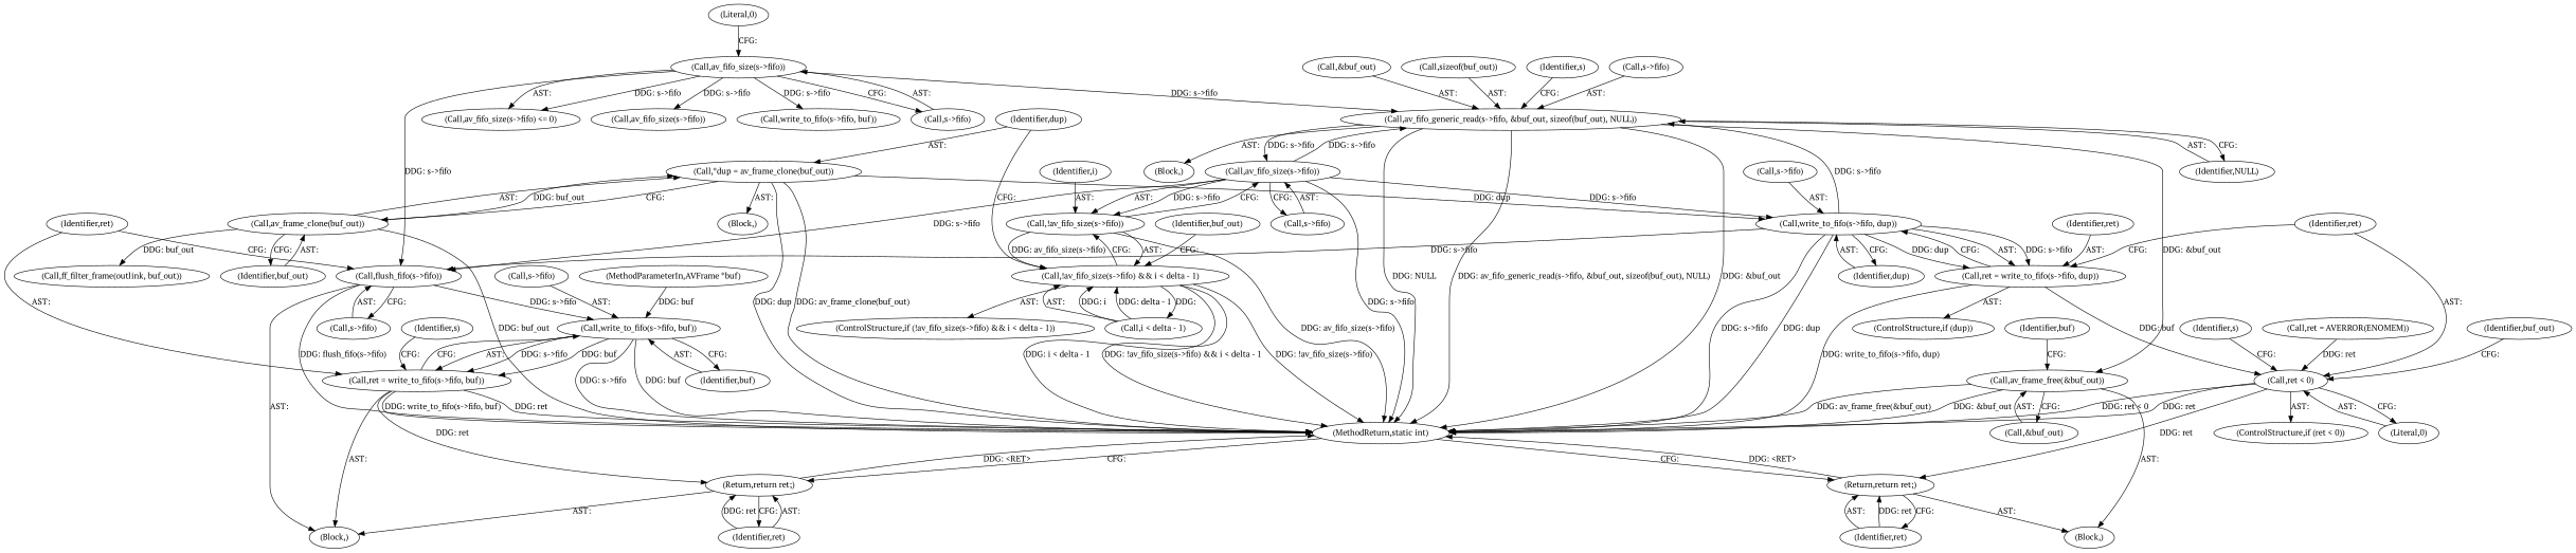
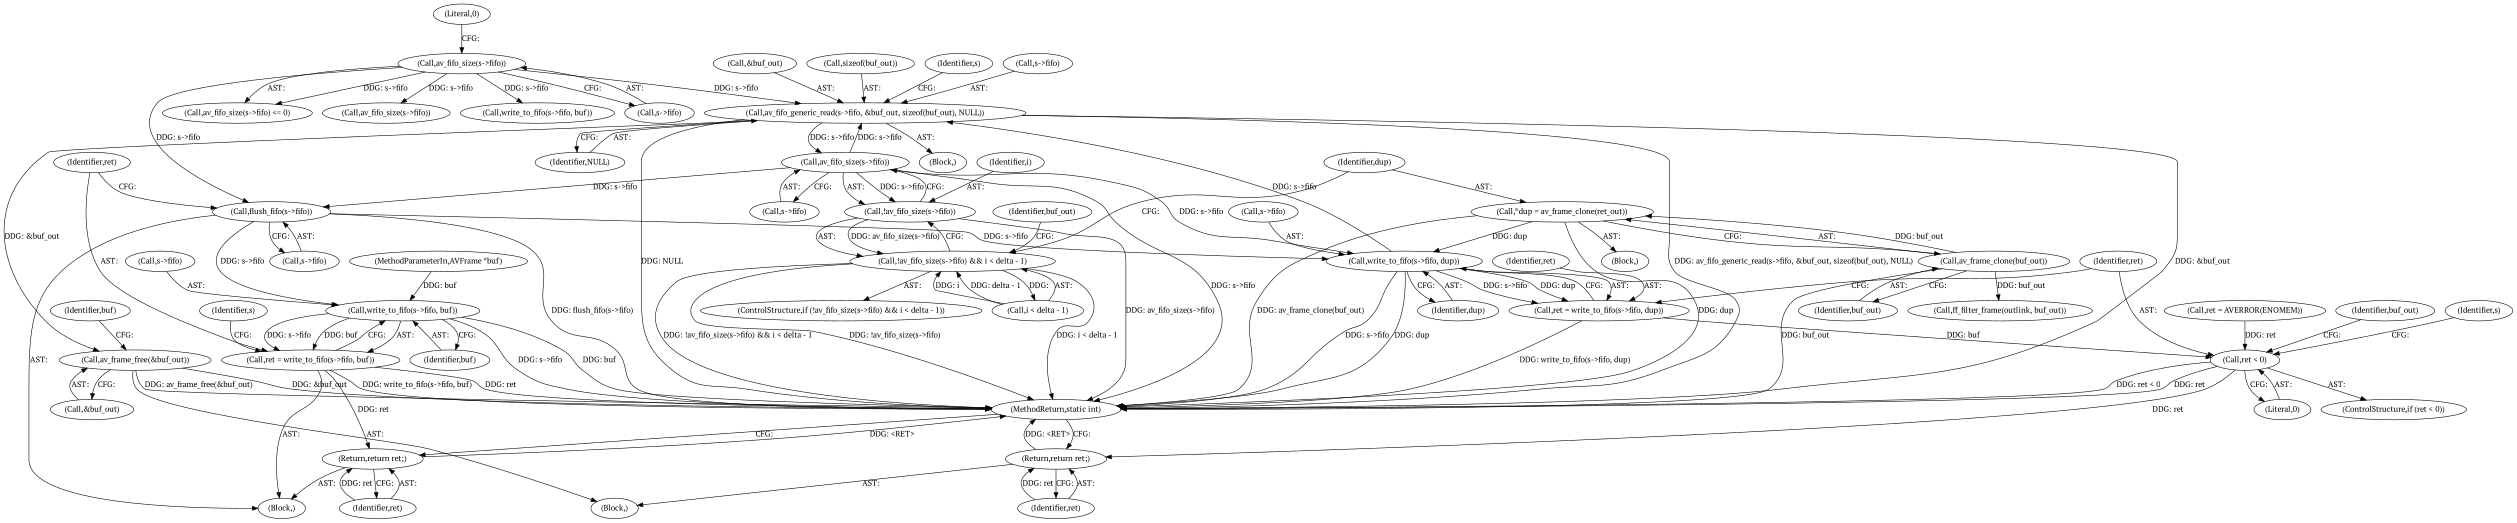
  digraph {
    fontname="PT Serif"
    node [fontname="PT Serif"]
    edge [fontname="PT Serif"]
    n1 [label="(Call,av_fifo_generic_read(s->fifo, &buf_out, sizeof(buf_out), NULL))"]
    n2 [label="(Call,av_fifo_size(s->fifo))"]
    n3 [label="(Call,av_frame_free(&buf_out))"]
    n4 [label="(Identifier,NULL)"]
    n5 [label="(MethodReturn,static int)"]
    n6 [label="(Block,)"]
    n7 [label="(Call,write_to_fifo(s->fifo, dup))"]
    n8 [label="(Call,!av_fifo_size(s->fifo))"]
    n9 [label="(Call,flush_fifo(s->fifo))"]
    n10 [label="(Call,s->fifo)"]
    n11 [label="(Block,)"]
    n12 [label="(Call,&buf_out)"]
    n13 [label="(Return,return ret;)"]
    n14 [label="(Return,return ret;)"]
    n15 [label="(Call,ret = write_to_fifo(s->fifo, dup))"]
    n16 [label="(Identifier,dup)"]
    n17 [label="(Call,!av_fifo_size(s->fifo) && i < delta - 1)"]
    n18 [label="(Call,write_to_fifo(s->fifo, buf))"]
    n19 [label="(Block,)"]
    n20 [label="(Call,s->fifo)"]
    n21 [label="(Call,ret < 0)"]
-   n22 [label="(ControlStructure,if (dup))"]
-   n23 [label="(Call,*dup = av_frame_clone(buf_out))"]
+   n23 [label="(Call,*dup = av_frame_clone(ret_out))"]
    n24 [label="(Call,av_frame_clone(buf_out))"]
    n25 [label="(Block,)"]
    n26 [label="(Call,ff_filter_frame(outlink, buf_out))"]
    n27 [label="(Identifier,buf_out)"]
    n28 [label="(Call,av_fifo_size(s->fifo))"]
    n29 [label="(Call,av_fifo_size(s->fifo) <= 0)"]
    n30 [label="(Call,av_fifo_size(s->fifo))"]
    n31 [label="(Call,write_to_fifo(s->fifo, buf))"]
    n32 [label="(Call,s->fifo)"]
    n33 [label="(Call,i < delta - 1)"]
    n34 [label="(ControlStructure,if (!av_fifo_size(s->fifo) && i < delta - 1))"]
    n35 [label="(Literal,0)"]
    n36 [label="(ControlStructure,if (ret < 0))"]
    n37 [label="(Identifier,ret)"]
    n38 [label="(Call,ret = write_to_fifo(s->fifo, buf))"]
    n39 [label="(Identifier,buf)"]
    n40 [label="(Identifier,ret)"]
    n41 [label="(Identifier,buf)"]
    n42 [label="(Identifier,dup)"]
    n43 [label="(Call,ret = AVERROR(ENOMEM))"]
    n44 [label="(Identifier,i)"]
    n45 [label="(Identifier,s)"]
    n46 [label="(Identifier,ret)"]
    n47 [label="(Call,s->fifo)"]
    n48 [label="(Identifier,buf_out)"]
    n49 [label="(Identifier,buf_out)"]
    n50 [label="(Identifier,s)"]
    n51 [label="(Identifier,ret)"]
    n52 [label="(Call,s->fifo)"]
    n53 [label="(Call,s->fifo)"]
    n54 [label="(Call,&buf_out)"]
    n55 [label="(Call,sizeof(buf_out))"]
    n56 [label="(Literal,0)"]
    n57 [label="(MethodParameterIn,AVFrame *buf)"]
    n58 [label="(Identifier,s)"]
    n59 [label="(Identifier,ret)"]
    n1 -> n2 [label="DDG: s->fifo"]
    n1 -> n3 [label="DDG: &buf_out"]
    n1 -> n4 [label="CFG: "]
    n1 -> n5 [label="DDG: NULL"]
    n1 -> n5 [label="DDG: av_fifo_generic_read(s->fifo, &buf_out, sizeof(buf_out), NULL)"]
    n1 -> n5 [label="DDG: &buf_out"]
    n1 -> n6 [label="AST: "]
    n2 -> n1 [label="DDG: s->fifo"]
    n2 -> n5 [label="DDG: s->fifo"]
    n2 -> n7 [label="DDG: s->fifo"]
    n2 -> n8 [label="AST: "]
    n2 -> n8 [label="DDG: s->fifo"]
    n2 -> n9 [label="DDG: s->fifo"]
    n2 -> n10 [label="CFG: "]
    n3 -> n5 [label="DDG: av_frame_free(&buf_out)"]
    n3 -> n5 [label="DDG: &buf_out"]
    n3 -> n11 [label="AST: "]
    n3 -> n12 [label="CFG: "]
    n4 -> n1 [label="AST: "]
    n5 -> n13 [label="CFG: "]
    n5 -> n14 [label="CFG: "]
    n7 -> n1 [label="DDG: s->fifo"]
    n7 -> n5 [label="DDG: s->fifo"]
    n7 -> n5 [label="DDG: dup"]
-   n7 -> n9 [label="DDG: s->fifo"]
+   n9 -> n7 [label="DDG: s->fifo"]
    n7 -> n15 [label="AST: "]
    n7 -> n15 [label="DDG: s->fifo"]
    n7 -> n15 [label="DDG: dup"]
    n7 -> n16 [label="CFG: "]
    n8 -> n2 [label="CFG: "]
    n8 -> n5 [label="DDG: av_fifo_size(s->fifo)"]
    n8 -> n17 [label="AST: "]
    n8 -> n17 [label="DDG: av_fifo_size(s->fifo)"]
    n9 -> n5 [label="DDG: flush_fifo(s->fifo)"]
    n9 -> n18 [label="DDG: s->fifo"]
    n9 -> n19 [label="AST: "]
    n9 -> n20 [label="CFG: "]
    n10 -> n2 [label="AST: "]
    n12 -> n3 [label="AST: "]
    n13 -> n5 [label="DDG: <RET>"]
    n13 -> n11 [label="AST: "]
    n13 -> n37 [label="CFG: "]
    n14 -> n5 [label="DDG: <RET>"]
    n14 -> n19 [label="AST: "]
    n14 -> n40 [label="CFG: "]
    n15 -> n5 [label="DDG: write_to_fifo(s->fifo, dup)"]
    n15 -> n7 [label="CFG: "]
    n15 -> n21 [label="DDG: buf"]
-   n15 -> n22 [label="AST: "]
    n16 -> n7 [label="AST: "]
    n17 -> n5 [label="DDG: i < delta - 1"]
    n17 -> n5 [label="DDG: !av_fifo_size(s->fifo) && i < delta - 1"]
    n17 -> n5 [label="DDG: !av_fifo_size(s->fifo)"]
    n17 -> n8 [label="CFG: "]
    n17 -> n33 [label="DDG: "]
    n17 -> n34 [label="AST: "]
    n18 -> n5 [label="DDG: s->fifo"]
    n18 -> n5 [label="DDG: buf"]
    n18 -> n38 [label="AST: "]
    n18 -> n38 [label="DDG: s->fifo"]
    n18 -> n38 [label="DDG: buf"]
    n18 -> n39 [label="CFG: "]
    n20 -> n9 [label="AST: "]
    n21 -> n5 [label="DDG: ret < 0"]
    n21 -> n5 [label="DDG: ret"]
    n21 -> n13 [label="DDG: ret"]
    n21 -> n35 [label="CFG: "]
    n21 -> n36 [label="AST: "]
    n23 -> n5 [label="DDG: av_frame_clone(buf_out)"]
    n23 -> n5 [label="DDG: dup"]
    n23 -> n7 [label="DDG: dup"]
    n23 -> n24 [label="CFG: "]
    n23 -> n25 [label="AST: "]
    n24 -> n5 [label="DDG: buf_out"]
    n24 -> n23 [label="AST: "]
    n24 -> n23 [label="DDG: buf_out"]
    n24 -> n26 [label="DDG: buf_out"]
    n24 -> n27 [label="CFG: "]
    n27 -> n24 [label="AST: "]
    n28 -> n1 [label="DDG: s->fifo"]
    n28 -> n9 [label="DDG: s->fifo"]
    n28 -> n29 [label="AST: "]
    n28 -> n29 [label="DDG: s->fifo"]
    n28 -> n30 [label="DDG: s->fifo"]
    n28 -> n31 [label="DDG: s->fifo"]
    n28 -> n32 [label="CFG: "]
    n32 -> n28 [label="AST: "]
    n33 -> n17 [label="AST: "]
    n33 -> n17 [label="DDG: i"]
    n33 -> n17 [label="DDG: delta - 1"]
    n35 -> n21 [label="AST: "]
    n37 -> n13 [label="AST: "]
    n37 -> n13 [label="DDG: ret"]
    n38 -> n5 [label="DDG: write_to_fifo(s->fifo, buf)"]
    n38 -> n5 [label="DDG: ret"]
    n38 -> n14 [label="DDG: ret"]
    n38 -> n18 [label="CFG: "]
    n38 -> n19 [label="AST: "]
    n39 -> n18 [label="AST: "]
    n40 -> n14 [label="AST: "]
    n40 -> n14 [label="DDG: ret"]
    n41 -> n3 [label="CFG: "]
    n42 -> n17 [label="CFG: "]
    n42 -> n23 [label="AST: "]
    n43 -> n21 [label="DDG: ret"]
    n44 -> n8 [label="AST: "]
    n45 -> n1 [label="CFG: "]
    n46 -> n9 [label="CFG: "]
    n46 -> n38 [label="AST: "]
    n47 -> n1 [label="AST: "]
    n48 -> n21 [label="CFG: "]
    n49 -> n17 [label="CFG: "]
    n50 -> n21 [label="CFG: "]
    n51 -> n15 [label="CFG: "]
    n51 -> n21 [label="AST: "]
    n52 -> n18 [label="AST: "]
    n53 -> n7 [label="AST: "]
    n54 -> n1 [label="AST: "]
    n55 -> n1 [label="AST: "]
    n56 -> n28 [label="CFG: "]
    n57 -> n18 [label="DDG: buf"]
    n58 -> n38 [label="CFG: "]
    n59 -> n15 [label="AST: "]
  }
